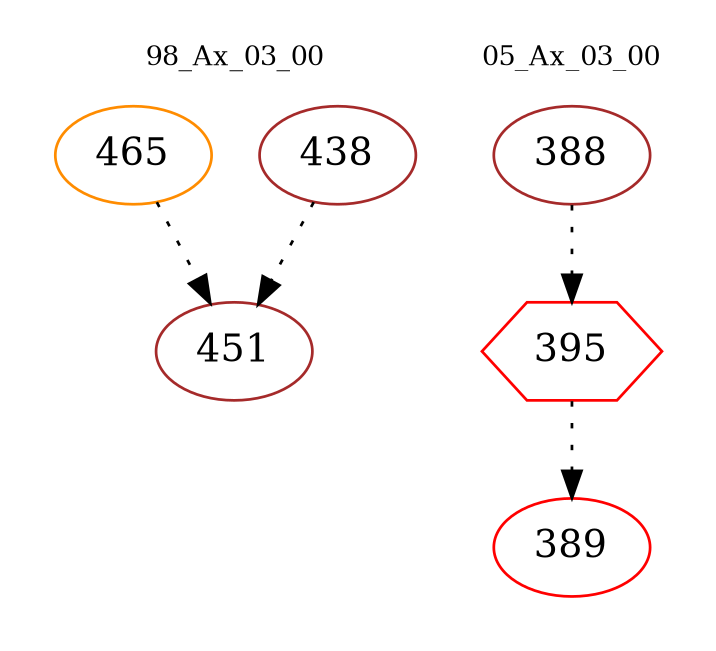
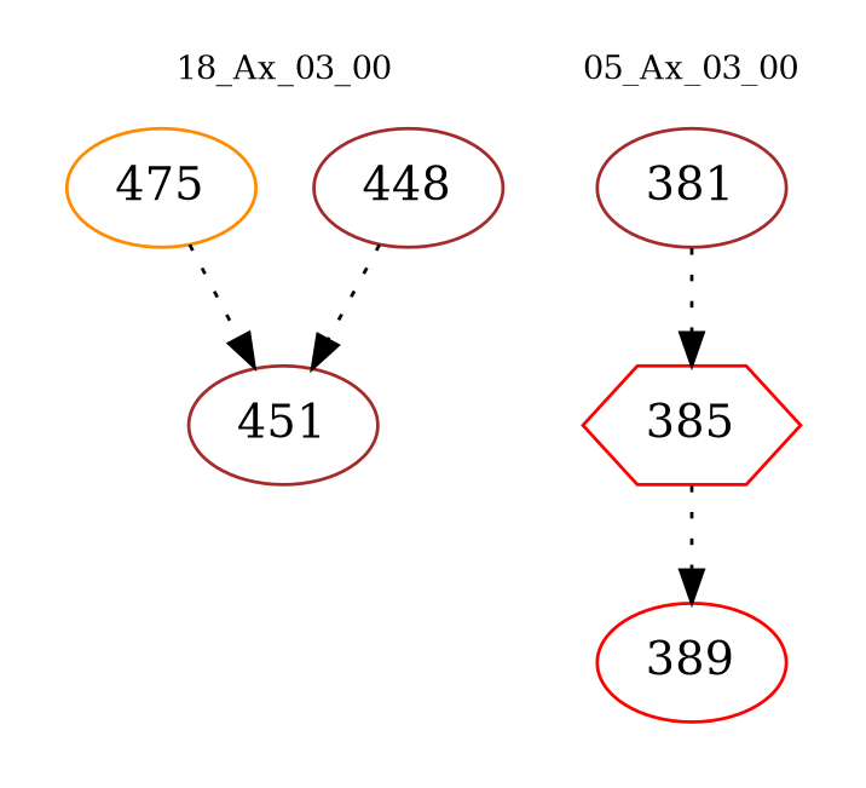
  digraph {
    node [color=brown shape=ellipse]
    edge [color=black style=dotted]
-   n1 [label=438]
+   n1 [label=448]
    n2 [label=451]
-   n3 [color=darkorange label=465]
-   n4 [label=388]
-   n5 [color=red label=395 shape=hexagon]
+   n3 [color=darkorange label=475]
+   n4 [label=381]
+   n5 [color=red label=385 shape=hexagon]
    n6 [color=red label=389]
    subgraph cluster_1 {
      color=white
      fontsize=10
-     label="98_Ax_03_00"
+     label="18_Ax_03_00"
      n1
      n2
      n3
    }
    subgraph cluster_2 {
      color=white
      fontsize=10
      label="05_Ax_03_00"
      n4
      n5
      n6
    }
    n1 -> n2
    n3 -> n2
    n4 -> n5
    n5 -> n6
  }
